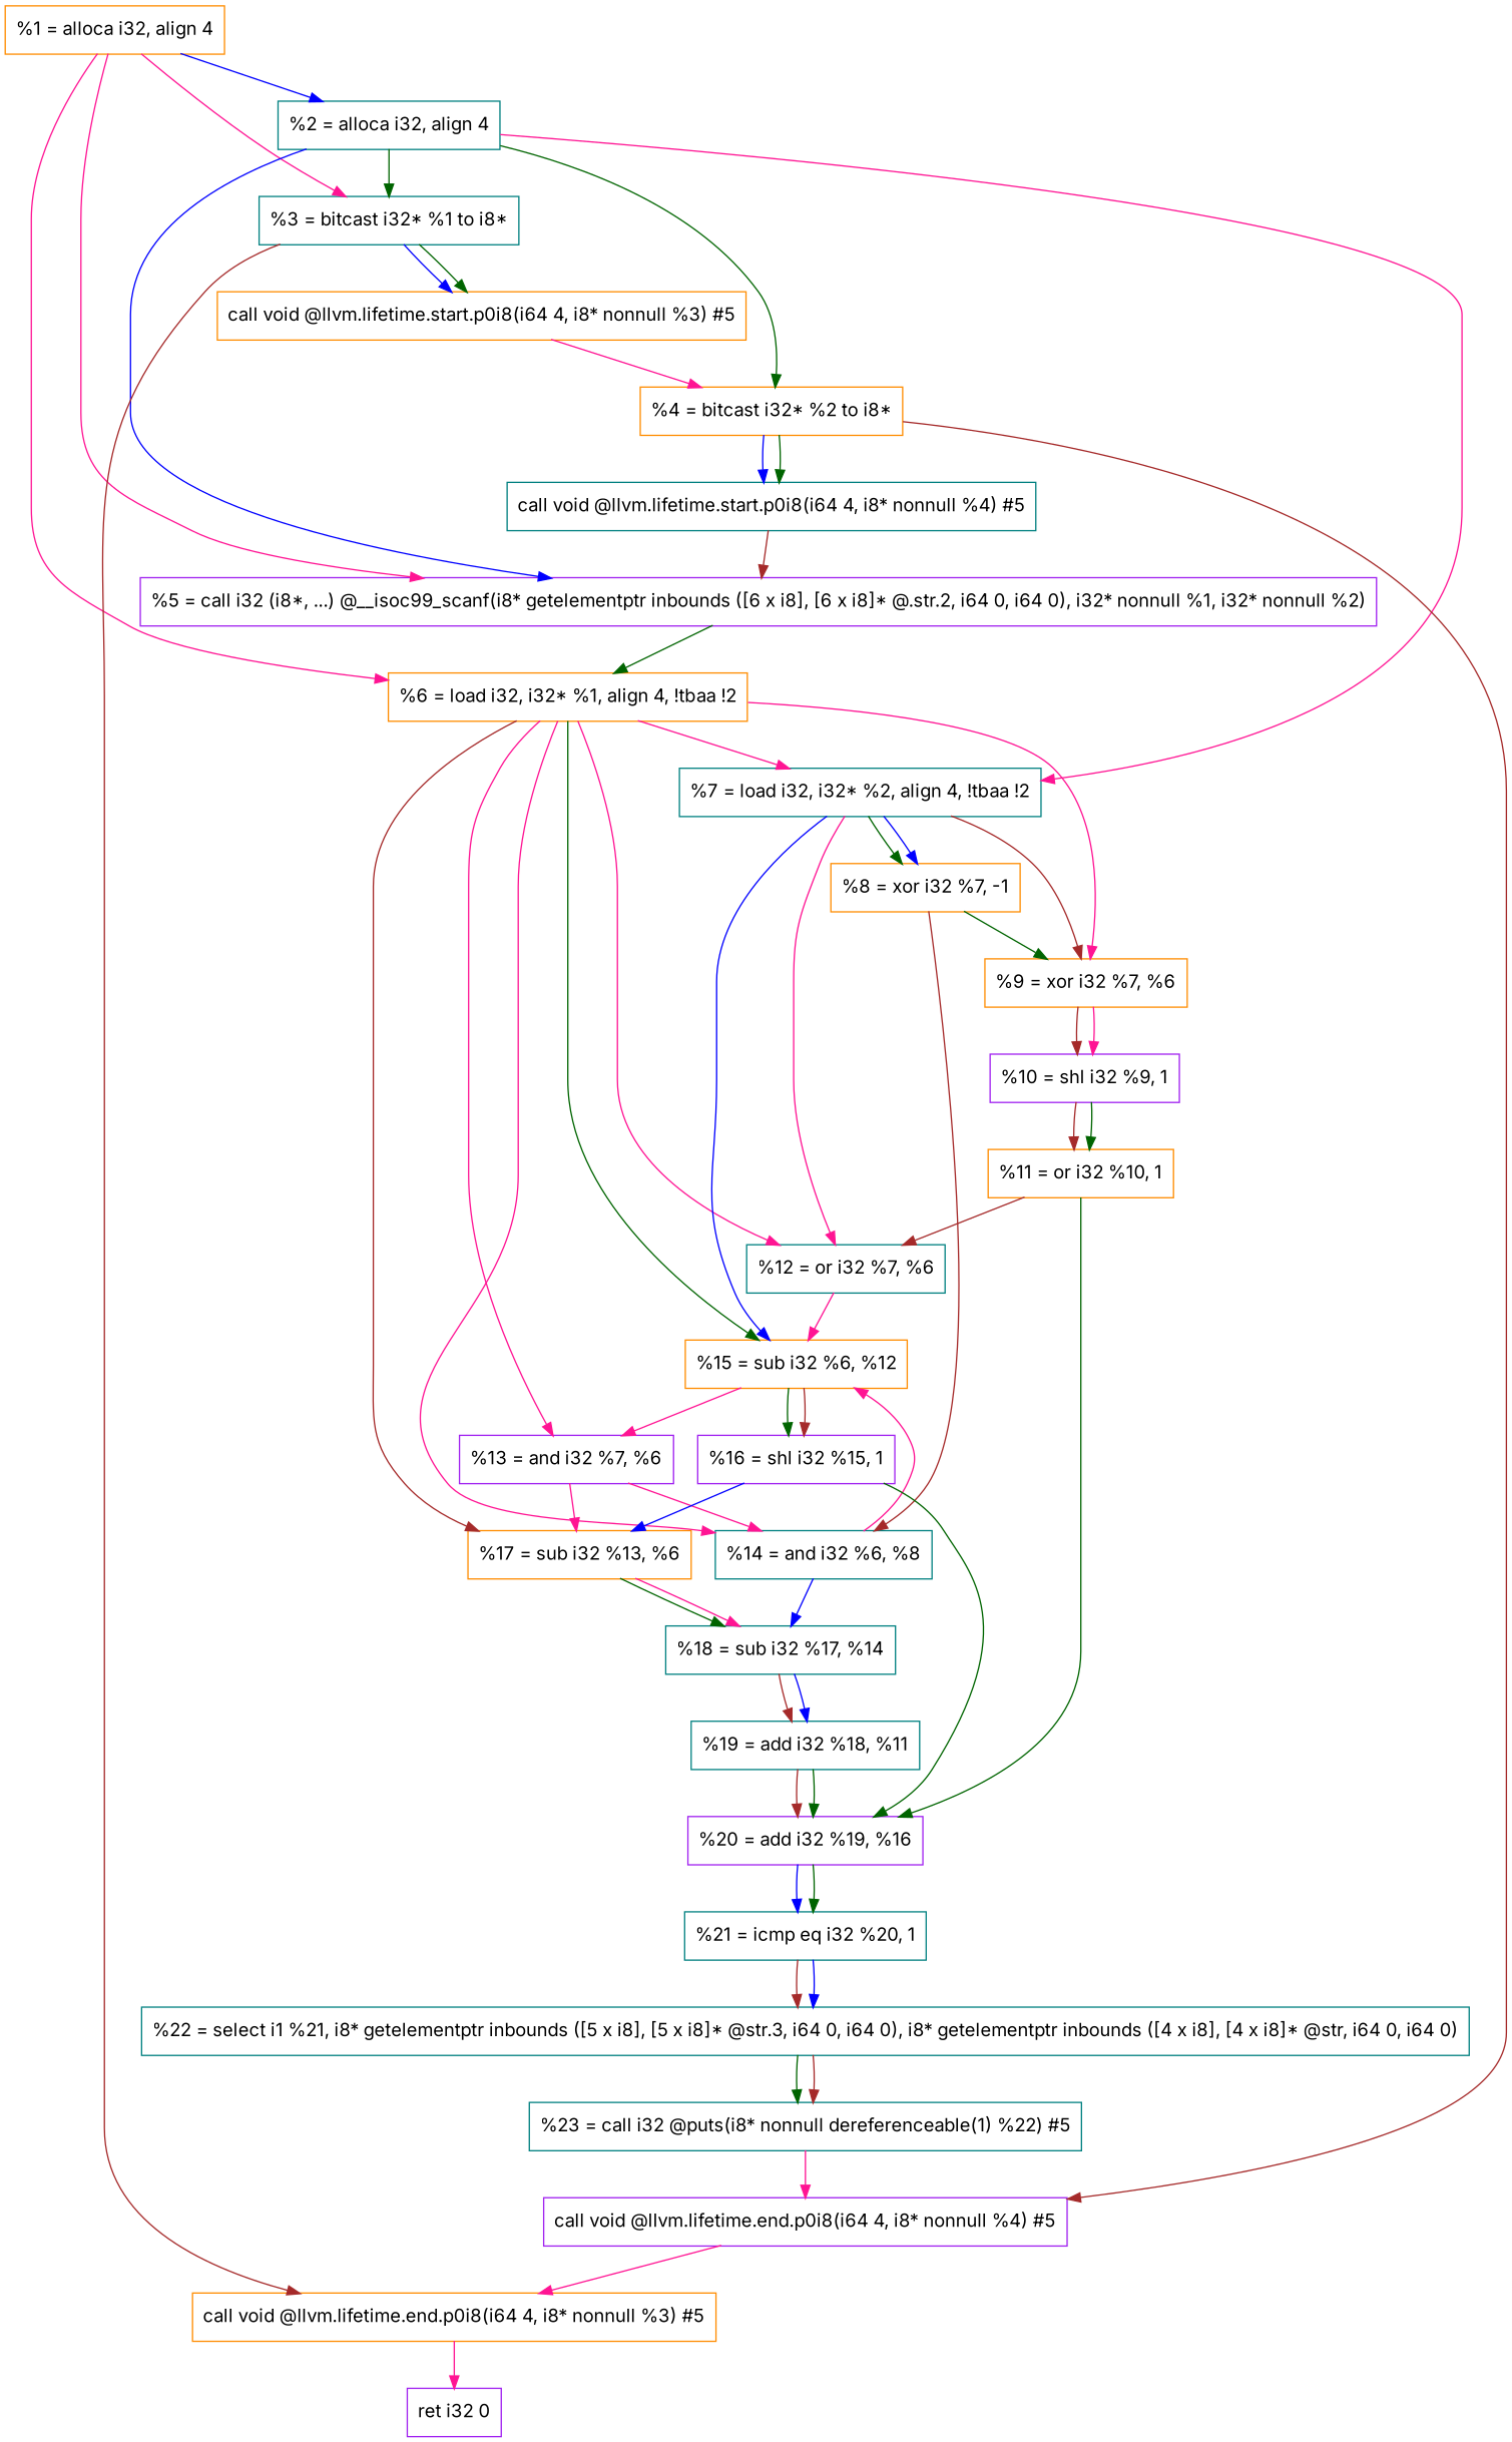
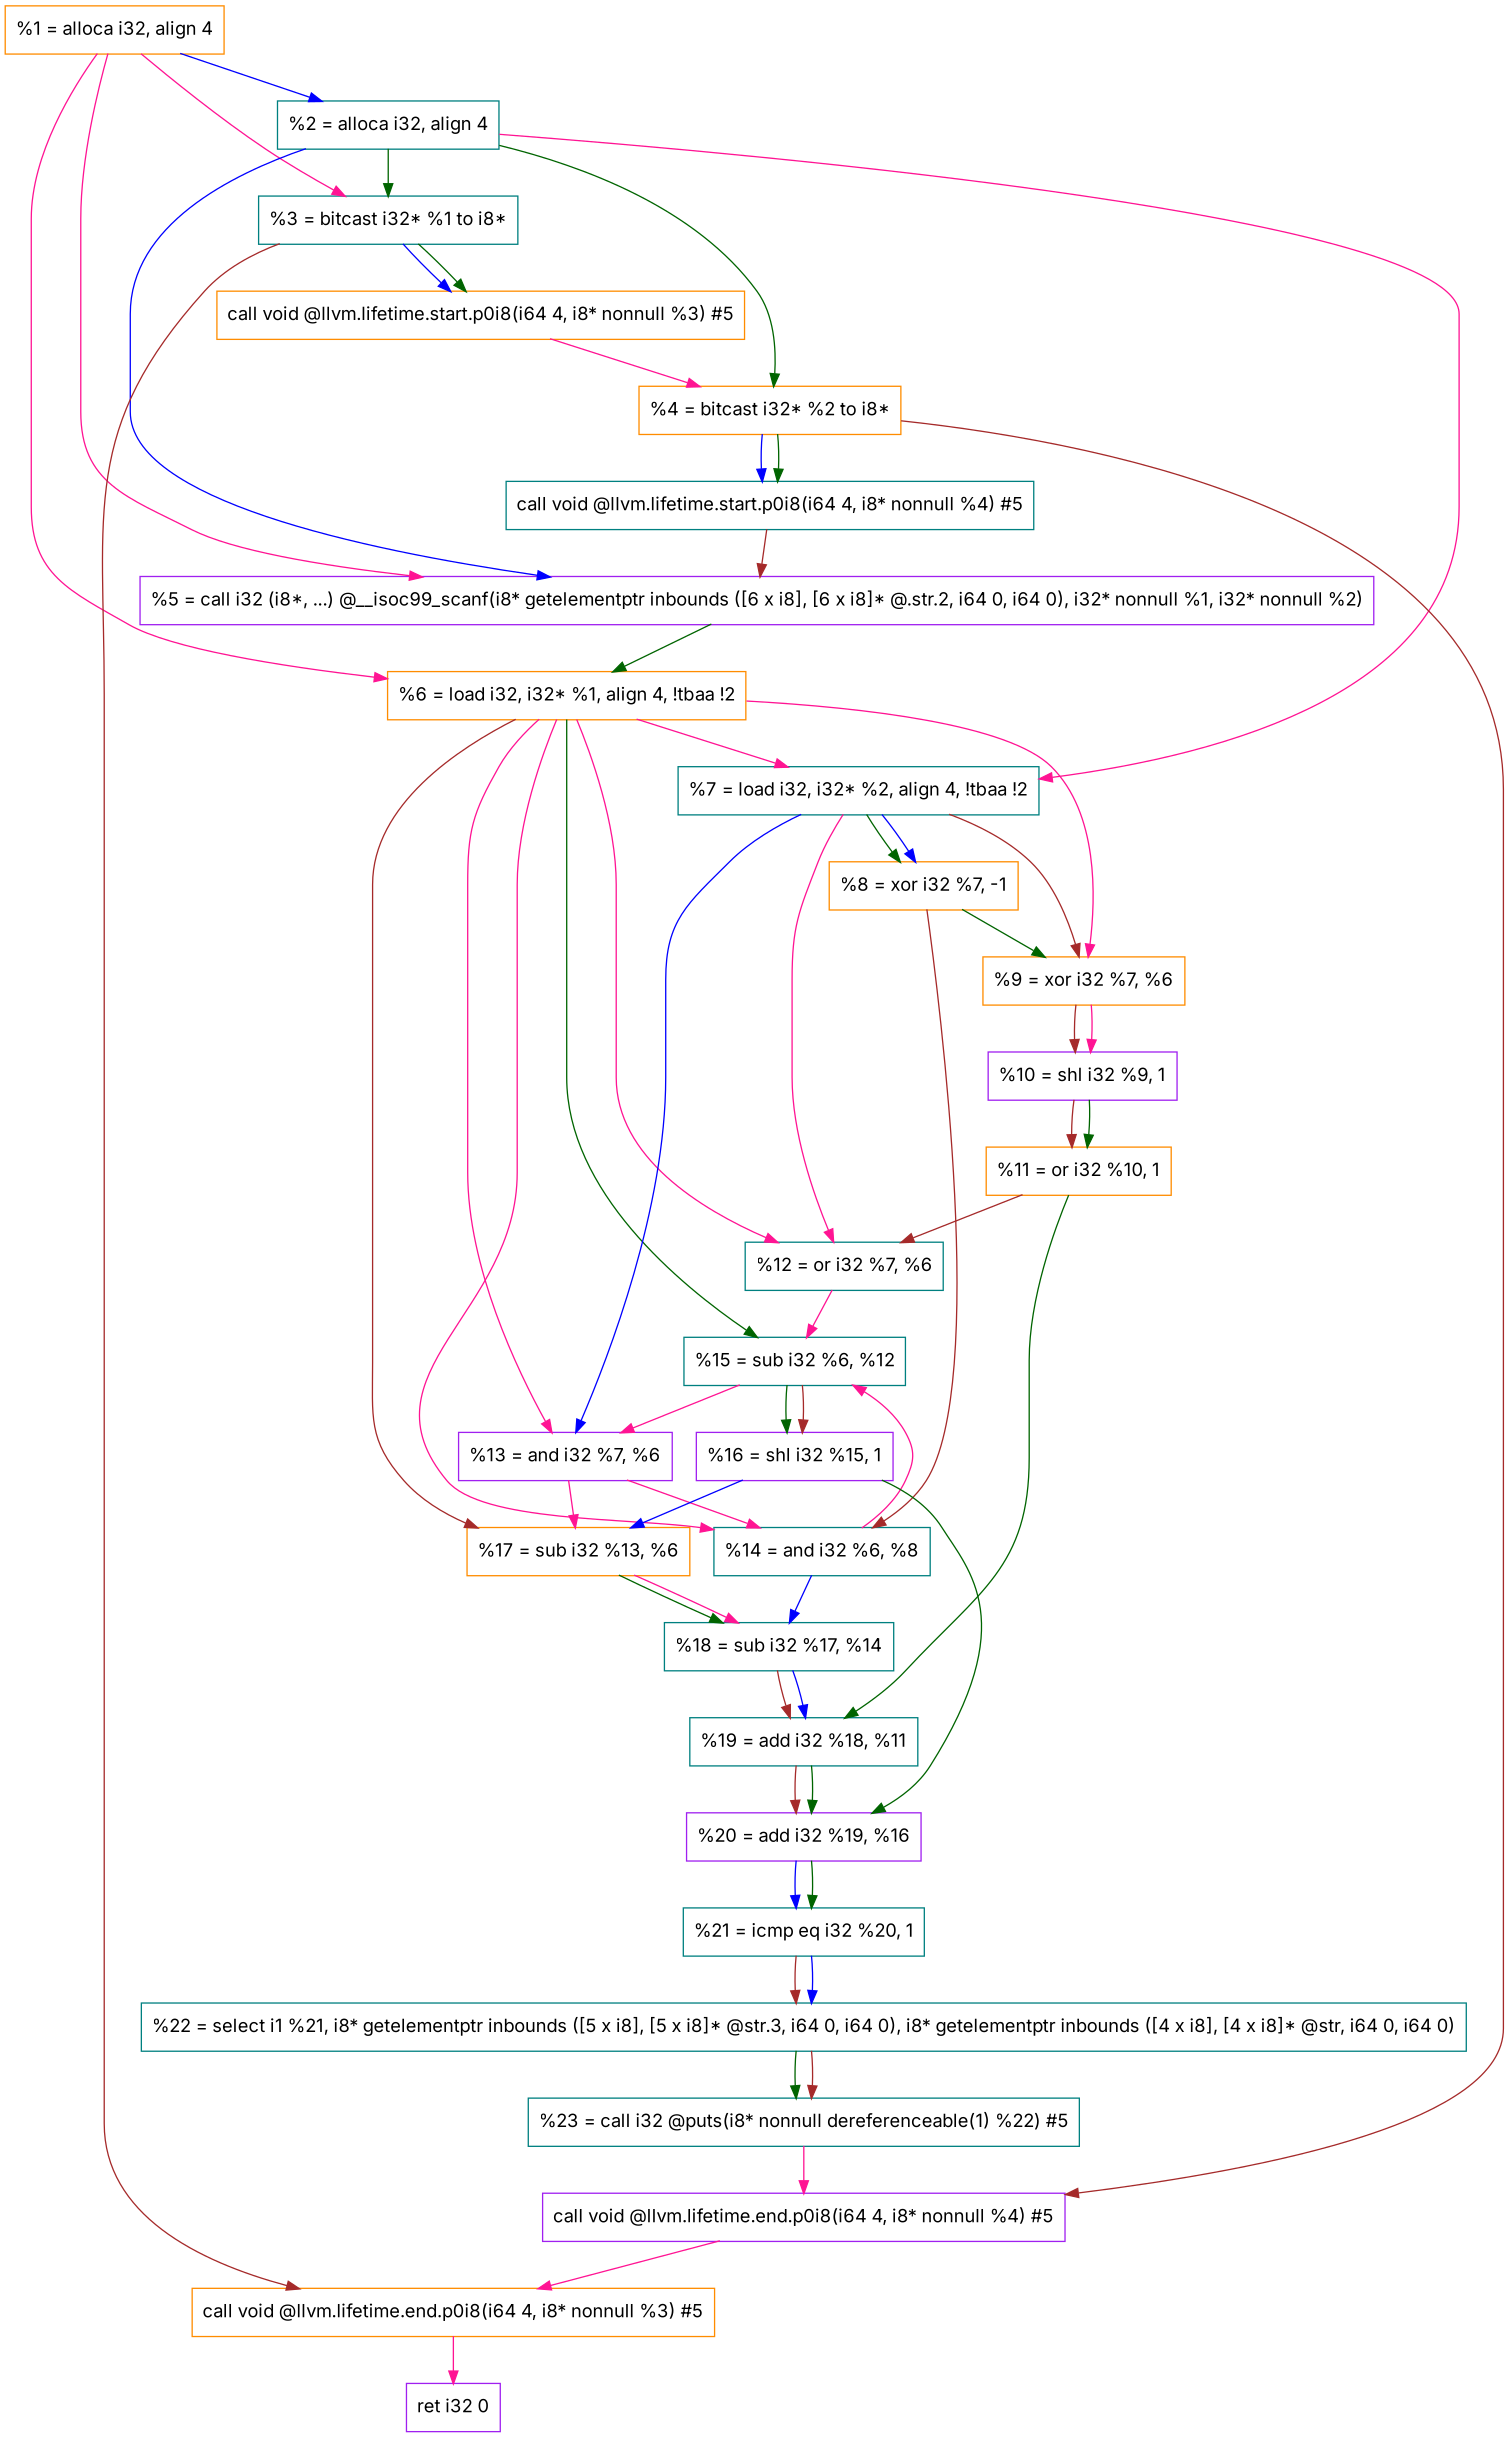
  digraph {
    fontname=Inter
    node [color=teal fontname=Inter shape=record]
    edge [color=deeppink fontname=Inter]
    n1 [color=darkorange label="  %1 = alloca i32, align 4"]
    n2 [label="  %2 = alloca i32, align 4"]
    n3 [label="  %3 = bitcast i32* %1 to i8*"]
    n4 [color=purple label="  %5 = call i32 (i8*, ...) @__isoc99_scanf(i8* getelementptr inbounds ([6 x i8], [6 x i8]* @.str.2, i64 0, i64 0), i32* nonnull %1, i32* nonnull %2)"]
    n5 [color=darkorange label="  %6 = load i32, i32* %1, align 4, !tbaa !2"]
    n6 [color=darkorange label="  %4 = bitcast i32* %2 to i8*"]
    n7 [label="  %7 = load i32, i32* %2, align 4, !tbaa !2"]
    n8 [color=darkorange label="  call void @llvm.lifetime.start.p0i8(i64 4, i8* nonnull %3) #5"]
    n9 [color=darkorange label="  call void @llvm.lifetime.end.p0i8(i64 4, i8* nonnull %3) #5"]
    n10 [color=darkorange label="  %9 = xor i32 %7, %6"]
    n11 [label="  %12 = or i32 %7, %6"]
    n12 [color=purple label="  %13 = and i32 %7, %6"]
    n13 [label="  %14 = and i32 %6, %8"]
-   n14 [color=darkorange label="  %15 = sub i32 %6, %12"]
+   n14 [label="  %15 = sub i32 %6, %12"]
    n15 [color=darkorange label="  %17 = sub i32 %13, %6"]
    n16 [label="  call void @llvm.lifetime.start.p0i8(i64 4, i8* nonnull %4) #5"]
    n17 [color=purple label="  call void @llvm.lifetime.end.p0i8(i64 4, i8* nonnull %4) #5"]
    n18 [color=darkorange label="  %8 = xor i32 %7, -1"]
    n19 [color=purple label="  ret i32 0"]
    n20 [color=purple label="  %10 = shl i32 %9, 1"]
    n21 [label="  %18 = sub i32 %17, %14"]
    n22 [color=purple label="  %16 = shl i32 %15, 1"]
    n23 [color=darkorange label="  %11 = or i32 %10, 1"]
    n24 [label="  %19 = add i32 %18, %11"]
    n25 [color=purple label="  %20 = add i32 %19, %16"]
    n26 [label="  %21 = icmp eq i32 %20, 1"]
    n27 [label="  %22 = select i1 %21, i8* getelementptr inbounds ([5 x i8], [5 x i8]* @str.3, i64 0, i64 0), i8* getelementptr inbounds ([4 x i8], [4 x i8]* @str, i64 0, i64 0)"]
    n28 [label="  %23 = call i32 @puts(i8* nonnull dereferenceable(1) %22) #5"]
    n1 -> n2 [color=blue]
    n1 -> n3
    n1 -> n4
    n1 -> n5
    n2 -> n3 [color=darkgreen]
    n2 -> n4 [color=blue]
    n2 -> n6 [color=darkgreen]
    n2 -> n7
    n3 -> n8 [color=blue]
    n3 -> n8 [color=darkgreen]
    n3 -> n9 [color=brown]
    n4 -> n5 [color=darkgreen]
    n5 -> n7
    n5 -> n10
    n5 -> n11
    n5 -> n12
    n5 -> n13
    n5 -> n14 [color=darkgreen]
    n5 -> n15 [color=brown]
    n6 -> n16 [color=blue]
    n6 -> n16 [color=darkgreen]
    n6 -> n17 [color=brown]
    n7 -> n10 [color=brown]
    n7 -> n11
-   n7 -> n14 [color=blue]
+   n7 -> n12 [color=blue]
    n7 -> n18 [color=darkgreen]
    n7 -> n18 [color=blue]
    n8 -> n6
    n9 -> n19
    n10 -> n20 [color=brown]
    n10 -> n20
    n11 -> n14
    n12 -> n13
    n12 -> n15
    n13 -> n14
    n13 -> n21 [color=blue]
    n14 -> n12
    n14 -> n22 [color=darkgreen]
    n14 -> n22 [color=brown]
    n15 -> n21 [color=darkgreen]
    n15 -> n21
    n16 -> n4 [color=brown]
    n17 -> n9
    n18 -> n10 [color=darkgreen]
    n18 -> n13 [color=brown]
    n20 -> n23 [color=brown]
    n20 -> n23 [color=darkgreen]
    n21 -> n24 [color=brown]
    n21 -> n24 [color=blue]
    n22 -> n15 [color=blue]
    n22 -> n25 [color=darkgreen]
    n23 -> n11 [color=brown]
-   n23 -> n25 [color=darkgreen]
+   n23 -> n24 [color=darkgreen]
    n24 -> n25 [color=brown]
    n24 -> n25 [color=darkgreen]
    n25 -> n26 [color=blue]
    n25 -> n26 [color=darkgreen]
    n26 -> n27 [color=brown]
    n26 -> n27 [color=blue]
    n27 -> n28 [color=darkgreen]
    n27 -> n28 [color=brown]
    n28 -> n17
  }
